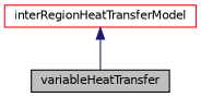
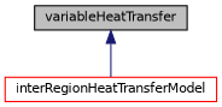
  digraph {
    node [fontname=Helvetica fontsize=10 shape=record]
    n1 [color=black fillcolor=grey75 fontcolor=black height=0.2 label=variableHeatTransfer style=filled width=0.4]
    n2 [color=red height=0.2 label=interRegionHeatTransferModel width=0.4]
-   n2 -> n1 [color=midnightblue dir=back fontname=Helvetica fontsize=10 labelfontname=Helvetica labelfontsize=10 style=solid]
+   n1 -> n2 [color=midnightblue dir=back fontname=Helvetica fontsize=10 labelfontname=Helvetica labelfontsize=10 style=solid]
  }
